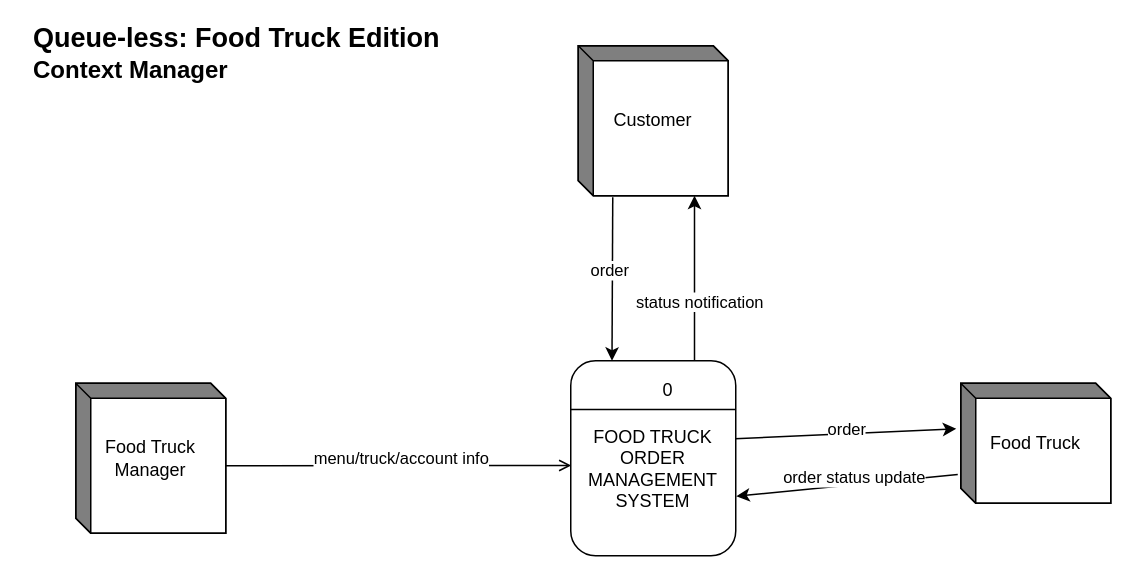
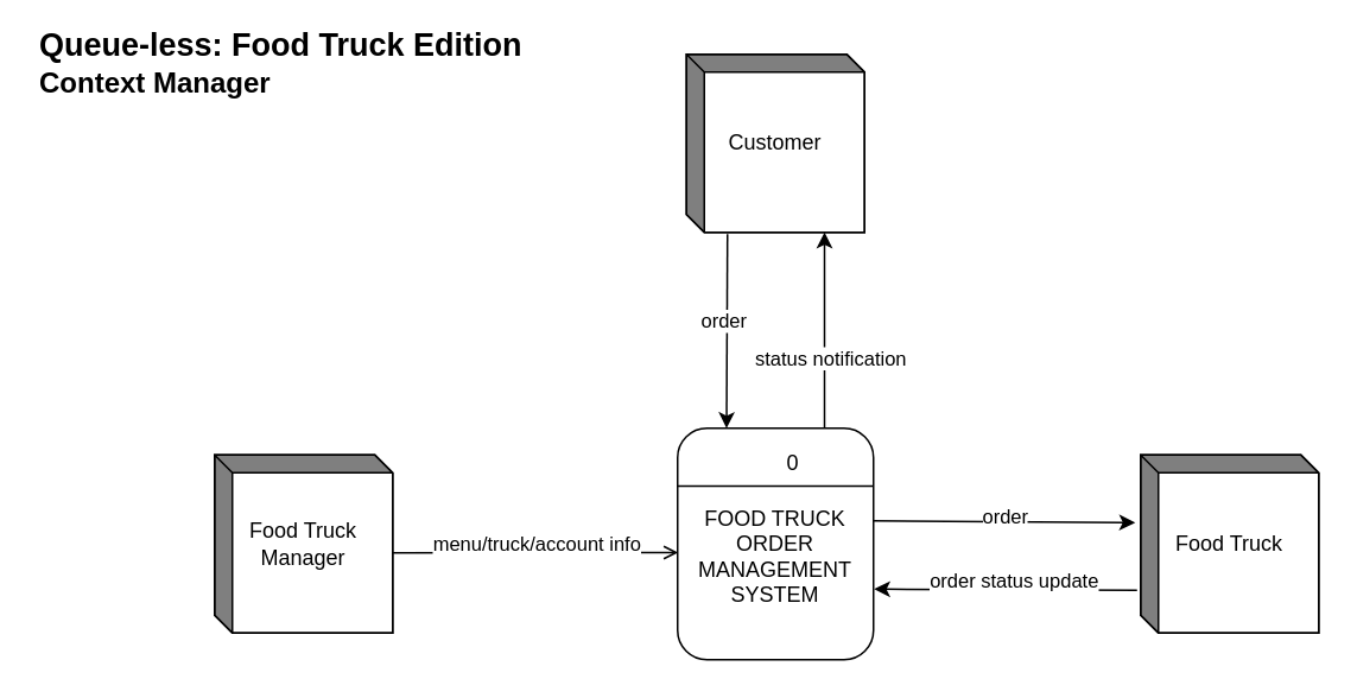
  <mxCell id="0" />
  <mxCell id="1" parent="0" />
  <mxCell id="2" value="Customer" style="html=1;dashed=0;whiteSpace=wrap;shape=mxgraph.dfd.externalEntity" vertex="1" parent="1"><mxGeometry x="385" y="30" width="100" height="100" as="geometry" /></mxCell>
  <mxCell id="3" value="" style="endArrow=open;html=1;rounded=0;exitX=0;exitY=0;exitDx=100;exitDy=55;exitPerimeter=0;entryX=0.003;entryY=0.537;entryDx=0;entryDy=0;entryPerimeter=0;" edge="1" parent="1" source="14" target="17"><mxGeometry width="50" height="50" relative="1" as="geometry"><mxPoint x="222.94" y="358.94" as="sourcePoint" /><mxPoint x="370" y="326" as="targetPoint" /></mxGeometry></mxCell>
  <mxCell id="4" value="menu/truck/account info" style="edgeLabel;html=1;align=center;verticalAlign=middle;resizable=0;points=[];" vertex="1" connectable="0" parent="3"><mxGeometry x="0.033" y="-2" relative="1" as="geometry"><mxPoint x="-3" y="-7" as="offset" /></mxGeometry></mxCell>
  <mxCell id="5" value="" style="endArrow=classic;html=1;rounded=0;exitX=0.23;exitY=1.01;exitDx=0;exitDy=0;exitPerimeter=0;entryX=0.25;entryY=0;entryDx=0;entryDy=0;" edge="1" parent="1" source="2" target="17"><mxGeometry width="50" height="50" relative="1" as="geometry"><mxPoint x="410" y="370" as="sourcePoint" /><mxPoint x="460" y="320" as="targetPoint" /></mxGeometry></mxCell>
  <mxCell id="6" value="order" style="edgeLabel;html=1;align=center;verticalAlign=middle;resizable=0;points=[];" vertex="1" connectable="0" parent="5"><mxGeometry x="-0.101" y="-2" relative="1" as="geometry"><mxPoint as="offset" /></mxGeometry></mxCell>
  <mxCell id="7" value="" style="endArrow=classic;html=1;rounded=0;exitX=0.75;exitY=0;exitDx=0;exitDy=0;entryX=0;entryY=0;entryDx=77.5;entryDy=100;entryPerimeter=0;" edge="1" parent="1" source="17" target="2"><mxGeometry width="50" height="50" relative="1" as="geometry"><mxPoint x="410" y="370" as="sourcePoint" /><mxPoint x="460" y="320" as="targetPoint" /></mxGeometry></mxCell>
  <mxCell id="8" value="status notification" style="edgeLabel;html=1;align=center;verticalAlign=middle;resizable=0;points=[];" vertex="1" connectable="0" parent="7"><mxGeometry x="0.018" y="-2" relative="1" as="geometry"><mxPoint x="1" y="16" as="offset" /></mxGeometry></mxCell>
  <mxCell id="9" value="" style="endArrow=classic;html=1;rounded=0;exitX=0.995;exitY=0.4;exitDx=0;exitDy=0;entryX=-0.03;entryY=0.38;entryDx=0;entryDy=0;entryPerimeter=0;exitPerimeter=0;" edge="1" parent="1" source="17" target="15"><mxGeometry width="50" height="50" relative="1" as="geometry"><mxPoint x="410" y="370" as="sourcePoint" /><mxPoint x="630" y="290.06" as="targetPoint" /></mxGeometry></mxCell>
  <mxCell id="10" value="order" style="edgeLabel;html=1;align=center;verticalAlign=middle;resizable=0;points=[];" vertex="1" connectable="0" parent="9"><mxGeometry relative="1" as="geometry"><mxPoint y="-3" as="offset" /></mxGeometry></mxCell>
  <mxCell id="11" value="" style="endArrow=classic;html=1;rounded=0;entryX=1.003;entryY=0.695;entryDx=0;entryDy=0;exitX=-0.02;exitY=0.76;exitDx=0;exitDy=0;exitPerimeter=0;entryPerimeter=0;" edge="1" parent="1" source="15" target="17"><mxGeometry width="50" height="50" relative="1" as="geometry"><mxPoint x="630" y="327.5" as="sourcePoint" /><mxPoint x="380" y="304.71" as="targetPoint" /></mxGeometry></mxCell>
  <mxCell id="12" value="order status update" style="edgeLabel;html=1;align=center;verticalAlign=middle;resizable=0;points=[];" vertex="1" connectable="0" parent="11"><mxGeometry x="-0.051" relative="1" as="geometry"><mxPoint y="-5" as="offset" /></mxGeometry></mxCell>
  <mxCell id="13" value="&lt;font style=&quot;font-size: 18px;&quot;&gt;&lt;b&gt;Queue-less: Food Truck Edition&lt;/b&gt;&lt;/font&gt;&lt;div&gt;&lt;font size=&quot;3&quot;&gt;&lt;b&gt;Context Manager&lt;/b&gt;&lt;/font&gt;&lt;/div&gt;" style="text;html=1;align=left;verticalAlign=middle;whiteSpace=wrap;rounded=0;" vertex="1" parent="1"><mxGeometry x="20" y="20" width="360" height="30" as="geometry" /></mxCell>
- <mxCell id="14" value="Food Truck Manager" style="html=1;dashed=0;whiteSpace=wrap;shape=mxgraph.dfd.externalEntity" vertex="1" parent="1"><mxGeometry x="50" y="255" width="100" height="100" as="geometry" /></mxCell>
- <mxCell id="15" value="Food Truck" style="html=1;dashed=0;whiteSpace=wrap;shape=mxgraph.dfd.externalEntity" vertex="1" parent="1"><mxGeometry x="640" y="255" width="100" height="80" as="geometry" /></mxCell>
+ <mxCell id="14" value="Food Truck Manager" style="html=1;dashed=0;whiteSpace=wrap;shape=mxgraph.dfd.externalEntity" vertex="1" parent="1"><mxGeometry x="120" y="255" width="100" height="100" as="geometry" /></mxCell>
+ <mxCell id="15" value="Food Truck" style="html=1;dashed=0;whiteSpace=wrap;shape=mxgraph.dfd.externalEntity" vertex="1" parent="1"><mxGeometry x="640" y="255" width="100" height="100" as="geometry" /></mxCell>
  <mxCell id="16" value="" style="group" vertex="1" connectable="0" parent="1"><mxGeometry x="380" y="240" width="110" height="130" as="geometry" /></mxCell>
  <mxCell id="17" value="&lt;div&gt;&lt;br&gt;&lt;/div&gt;FOOD TRUCK ORDER MANAGEMENT SYSTEM" style="rounded=1;whiteSpace=wrap;html=1;" vertex="1" parent="16"><mxGeometry width="110" height="130" as="geometry" /></mxCell>
  <mxCell id="18" value="" style="endArrow=none;html=1;rounded=0;exitX=0;exitY=0.25;exitDx=0;exitDy=0;entryX=1;entryY=0.25;entryDx=0;entryDy=0;" edge="1" parent="16" source="17" target="17"><mxGeometry width="50" height="50" relative="1" as="geometry"><mxPoint x="30" y="130" as="sourcePoint" /><mxPoint x="80" y="80" as="targetPoint" /></mxGeometry></mxCell>
  <mxCell id="19" value="0" style="text;html=1;align=center;verticalAlign=middle;whiteSpace=wrap;rounded=0;" vertex="1" parent="16"><mxGeometry x="35" y="5" width="60" height="30" as="geometry" /></mxCell>
